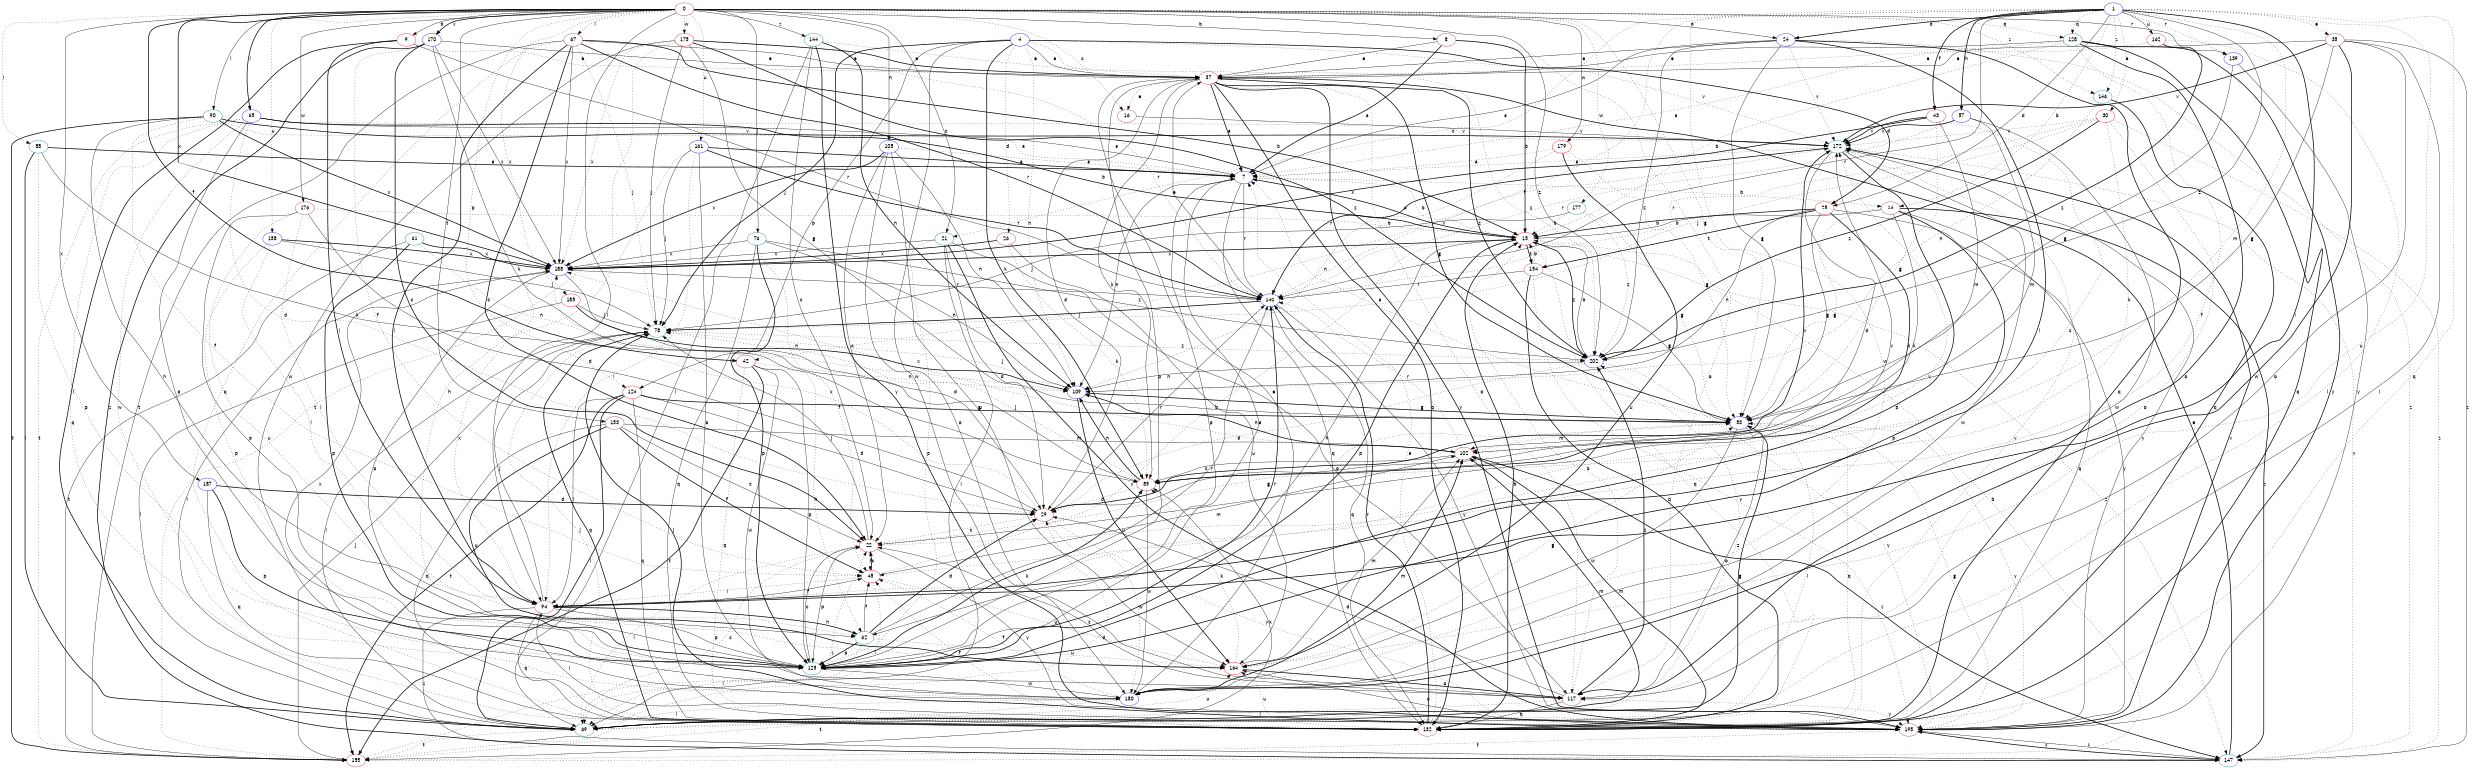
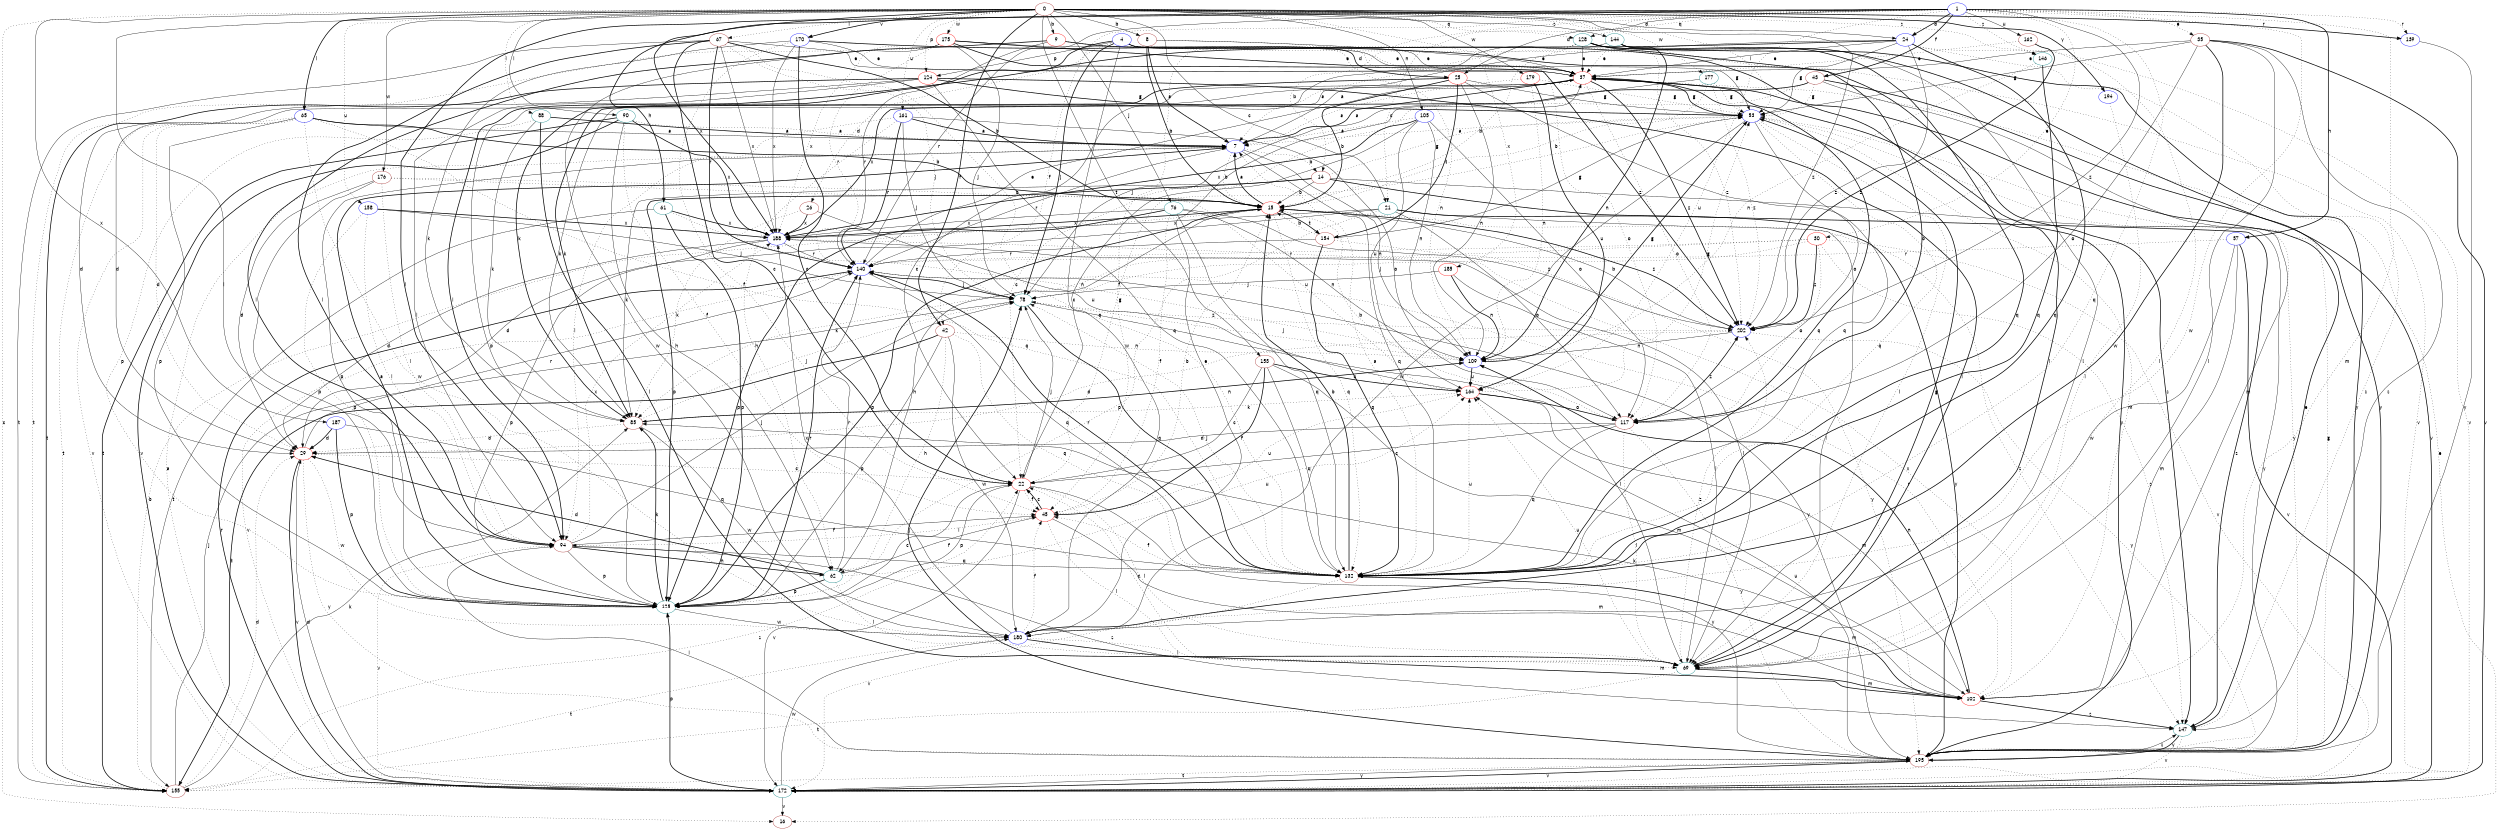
  strict digraph {
    fontname=Lato
    node [color=brown fontname=Lato]
    edge [fontname=Lato style=dotted]
    0
    8
    9 [color=red]
    16
    21 [color=teal]
    24 [color=blue]
    42
    53 [color=blue]
    65 [color=blue]
    67
    76 [color=teal]
    88 [color=teal]
    90 [color=teal]
    94
    105 [color=blue]
    124 [color=red]
    128 [color=teal]
    139 [color=blue]
    144 [color=teal]
    146 [color=teal]
    153
    158 [color=blue]
    161 [color=blue]
    170 [color=blue]
    175 [color=red]
    176
    177 [color=teal]
    179 [color=red]
    185 [color=red]
    187 [color=blue]
    188 [color=blue]
+   194 [color=blue]
    202 [color=blue]
    37 [color=red]
    7 [color=blue]
    15 [color=red]
    117
    140 [color=blue]
    69 [color=teal]
    172 [color=teal]
    125 [color=teal]
    195
    29 [color=red]
    132
    147 [color=teal]
    180 [color=blue]
    109 [color=blue]
    62 [color=teal]
    155
    102 [color=red]
    78 [color=teal]
    22 [color=red]
    45 [color=red]
    85
    164 [color=red]
    1 [color=blue]
    14
    25 [color=red]
    30 [color=red]
    35
    43
    57 [color=blue]
    61 [color=teal]
    162
    154
    4 [color=blue]
    26
    0 -> 8 [label=b style=solid]
    0 -> 9 [label=b style=solid]
    0 -> 16 [label=c]
    0 -> 21 [label=c style=solid]
    0 -> 24 [label=d style=solid]
    0 -> 42 [label=f style=bold]
-   0 -> 53 [label=g]
+   0 -> 53 [label=l]
    0 -> 65 [label=i style=bold]
    0 -> 67 [label=i]
    0 -> 76 [label=j style=solid]
    0 -> 88 [label=l]
    0 -> 90 [label=l style=solid]
    0 -> 94 [label=l style=solid]
    0 -> 105 [label=n style=solid]
    0 -> 124 [label=p]
    0 -> 128 [label=q]
-   0 -> 139 [label=r style=solid]
+   0 -> 139 [label=r style=bold]
    0 -> 144 [label=s style=solid]
    0 -> 146 [label=s]
    0 -> 153 [label=t style=solid]
    0 -> 158 [label=u]
    0 -> 161 [label=u]
    0 -> 170 [label=v style=bold]
    0 -> 175 [label=w]
    0 -> 176 [label=w style=solid]
    0 -> 177 [label=w]
    0 -> 179 [label=w style=solid]
    0 -> 185 [label=x]
    0 -> 187 [label=x style=solid]
    0 -> 188 [label=x style=bold]
+   0 -> 194 [label=y style=bold]
    0 -> 202 [label=z style=solid]
    8 -> 37 [label=e style=solid]
    8 -> 7 [label=a style=bold]
    8 -> 15 [label=b style=bold]
    8 -> 117 [label=o]
    9 -> 94 [label=l style=bold]
    9 -> 37 [label=e]
    9 -> 140 [label=r style=solid]
    9 -> 69 [label=i style=bold]
-   16 -> 172 [label=v style=solid]
+   172 -> 16 [label=v style=solid]
    21 -> 188 [label=x style=solid]
    21 -> 117 [label=o style=solid]
    21 -> 69 [label=i style=solid]
    21 -> 125 [label=p]
    21 -> 195 [label=y style=bold]
    21 -> 29 [label=d style=solid]
    24 -> 53 [label=g style=solid]
    24 -> 94 [label=l style=bold]
    24 -> 202 [label=z style=solid]
    24 -> 37 [label=e style=solid]
    24 -> 7 [label=a style=solid]
    24 -> 172 [label=v]
    24 -> 132 [label=q style=bold]
    24 -> 147 [label=s]
    42 -> 125 [label=p style=solid]
    42 -> 132 [label=q]
    42 -> 180 [label=w style=solid]
    42 -> 109 [label=n]
    42 -> 62 [label=h]
    42 -> 155 [label=t style=bold]
    53 -> 7 [label=a]
    53 -> 117 [label=o style=solid]
    53 -> 69 [label=i]
    53 -> 195 [label=y]
    53 -> 132 [label=q]
    53 -> 180 [label=w style=solid]
    53 -> 102 [label=m]
    65 -> 7 [label=a style=solid]
    65 -> 15 [label=b style=bold]
    65 -> 172 [label=v]
    65 -> 125 [label=p style=solid]
    65 -> 29 [label=d]
    65 -> 132 [label=q]
    65 -> 180 [label=w]
    65 -> 155 [label=t]
    67 -> 94 [label=l style=bold]
    67 -> 188 [label=x style=solid]
    67 -> 37 [label=e style=solid]
    67 -> 15 [label=b style=bold]
    67 -> 140 [label=r style=bold]
    67 -> 132 [label=q]
    67 -> 155 [label=t style=solid]
    67 -> 78 [label=j]
    67 -> 22 [label=c style=bold]
    76 -> 188 [label=x style=solid]
    76 -> 202 [label=z style=solid]
    76 -> 125 [label=p style=bold]
    76 -> 132 [label=q style=solid]
    76 -> 109 [label=n style=solid]
    76 -> 45 [label=f]
    88 -> 7 [label=a style=bold]
    88 -> 69 [label=i style=bold]
    88 -> 125 [label=p]
    88 -> 85 [label=k style=solid]
    90 -> 188 [label=x style=bold]
    90 -> 7 [label=a]
    90 -> 172 [label=v style=bold]
    90 -> 62 [label=h style=solid]
    90 -> 155 [label=t style=bold]
    90 -> 45 [label=f]
    94 -> 188 [label=x]
    94 -> 172 [label=v]
    94 -> 125 [label=p style=solid]
    94 -> 132 [label=q style=solid]
    94 -> 147 [label=s style=solid]
    94 -> 62 [label=h style=bold]
    94 -> 78 [label=j style=solid]
    94 -> 45 [label=f style=solid]
    105 -> 188 [label=x style=bold]
    105 -> 7 [label=a]
    105 -> 117 [label=o style=solid]
    105 -> 109 [label=n style=solid]
    105 -> 22 [label=c style=solid]
    105 -> 164 [label=u style=solid]
    124 -> 53 [label=g style=bold]
    124 -> 94 [label=l style=solid]
    124 -> 69 [label=i style=bold]
    124 -> 29 [label=d style=solid]
    124 -> 132 [label=q style=solid]
    124 -> 155 [label=t style=bold]
    128 -> 37 [label=e style=solid]
    128 -> 7 [label=a]
    128 -> 15 [label=b]
    128 -> 117 [label=o style=bold]
    128 -> 195 [label=y style=bold]
    128 -> 132 [label=q style=bold]
    128 -> 45 [label=f]
-   139 -> 53 [label=g style=solid]
    139 -> 195 [label=y style=solid]
    144 -> 37 [label=e]
    144 -> 69 [label=i style=solid]
    144 -> 195 [label=y style=bold]
    144 -> 109 [label=n style=bold]
    144 -> 22 [label=c style=solid]
    146 -> 132 [label=q style=bold]
    146 -> 109 [label=n]
    153 -> 132 [label=q style=solid]
    153 -> 102 [label=m style=solid]
    153 -> 22 [label=c style=solid]
    153 -> 45 [label=f style=bold]
    153 -> 164 [label=u style=bold]
    158 -> 94 [label=l]
    158 -> 188 [label=x style=bold]
    158 -> 125 [label=p]
    158 -> 78 [label=j style=solid]
    161 -> 94 [label=l]
    161 -> 7 [label=a style=bold]
    161 -> 117 [label=o style=solid]
    161 -> 140 [label=r style=bold]
    161 -> 62 [label=h]
    161 -> 78 [label=j style=solid]
    170 -> 188 [label=x style=solid]
    170 -> 37 [label=e style=solid]
    170 -> 147 [label=s style=bold]
    170 -> 22 [label=c style=bold]
    170 -> 45 [label=f]
    170 -> 85 [label=k style=solid]
    175 -> 53 [label=g style=solid]
    175 -> 188 [label=x]
    175 -> 202 [label=z style=bold]
    175 -> 37 [label=e style=bold]
    175 -> 140 [label=r]
    175 -> 180 [label=w style=solid]
    175 -> 155 [label=t]
    175 -> 78 [label=j style=solid]
    176 -> 94 [label=l]
    176 -> 15 [label=b]
    176 -> 125 [label=p style=solid]
    176 -> 29 [label=d style=solid]
    176 -> 164 [label=u]
    177 -> 53 [label=g]
    177 -> 202 [label=z]
    177 -> 15 [label=b]
    177 -> 78 [label=j style=solid]
    179 -> 53 [label=g]
    179 -> 7 [label=a]
    179 -> 109 [label=n]
    179 -> 164 [label=u style=bold]
    185 -> 69 [label=i style=solid]
    185 -> 109 [label=n style=bold]
    185 -> 78 [label=j style=solid]
    187 -> 125 [label=p style=bold]
    187 -> 29 [label=d style=bold]
    187 -> 132 [label=q style=solid]
    188 -> 140 [label=r style=solid]
    188 -> 69 [label=i style=solid]
    188 -> 125 [label=p style=solid]
    188 -> 29 [label=d style=solid]
+   194 -> 69 [label=i]
    202 -> 15 [label=b style=solid]
    202 -> 195 [label=y]
    202 -> 29 [label=d]
    202 -> 109 [label=n style=solid]
    37 -> 16 [label=e]
    37 -> 53 [label=g style=bold]
    37 -> 202 [label=z style=bold]
    37 -> 7 [label=a style=bold]
    37 -> 117 [label=o]
    37 -> 125 [label=p style=solid]
    37 -> 195 [label=y style=bold]
    37 -> 29 [label=d style=solid]
    37 -> 132 [label=q style=bold]
    37 -> 85 [label=k style=solid]
    7 -> 15 [label=b]
    7 -> 140 [label=r style=solid]
    7 -> 125 [label=p style=solid]
    7 -> 132 [label=q style=solid]
    7 -> 109 [label=n style=solid]
    7 -> 14 [label=b]
    15 -> 188 [label=x style=bold]
    15 -> 202 [label=z style=bold]
    15 -> 7 [label=a style=bold]
    15 -> 125 [label=p style=bold]
    15 -> 132 [label=q]
    15 -> 147 [label=s]
    15 -> 62 [label=h style=solid]
    15 -> 154 [label=t style=bold]
    117 -> 202 [label=z style=bold]
    117 -> 15 [label=b]
    117 -> 69 [label=i]
    117 -> 195 [label=y]
    117 -> 29 [label=d style=solid]
    117 -> 132 [label=q style=solid]
    117 -> 22 [label=c style=solid]
    140 -> 37 [label=e style=solid]
    140 -> 172 [label=v]
    140 -> 195 [label=y style=solid]
    140 -> 132 [label=q style=solid]
    140 -> 78 [label=j style=bold]
    69 -> 53 [label=g style=bold]
    69 -> 202 [label=z]
    69 -> 155 [label=t]
    69 -> 102 [label=m style=bold]
    69 -> 22 [label=c]
    69 -> 164 [label=u]
    172 -> 7 [label=a]
    172 -> 140 [label=r style=bold]
    172 -> 125 [label=p style=bold]
    172 -> 195 [label=y style=solid]
    172 -> 29 [label=d style=solid]
    172 -> 180 [label=w style=solid]
-   125 -> 7 [label=a style=solid]
+   125 -> 7 [label=a style=bold]
    125 -> 140 [label=r style=bold]
    125 -> 180 [label=w style=solid]
    125 -> 22 [label=c style=solid]
    125 -> 85 [label=k style=bold]
    195 -> 53 [label=g]
    195 -> 94 [label=l style=solid]
    195 -> 172 [label=v style=bold]
    195 -> 147 [label=s style=solid]
    195 -> 155 [label=t]
    195 -> 78 [label=j style=bold]
    195 -> 164 [label=u style=solid]
-   29 -> 188 [label=x]
    29 -> 140 [label=r style=solid]
    29 -> 172 [label=v style=bold]
    29 -> 195 [label=y]
    29 -> 180 [label=w]
    29 -> 22 [label=c]
    132 -> 7 [label=a]
    132 -> 15 [label=b style=bold]
    132 -> 140 [label=r style=bold]
    132 -> 172 [label=v]
    132 -> 102 [label=m style=bold]
    132 -> 78 [label=j]
    132 -> 45 [label=f]
    132 -> 164 [label=u]
    147 -> 37 [label=e style=bold]
    147 -> 172 [label=v]
    147 -> 195 [label=y style=bold]
    180 -> 188 [label=x style=solid]
    180 -> 37 [label=e style=solid]
    180 -> 69 [label=i]
    180 -> 155 [label=t]
    180 -> 102 [label=m style=bold]
    180 -> 45 [label=f]
    109 -> 53 [label=g style=bold]
    109 -> 78 [label=j]
    109 -> 164 [label=u style=bold]
    62 -> 140 [label=r style=solid]
    62 -> 69 [label=i]
    62 -> 125 [label=p style=bold]
    62 -> 29 [label=d style=bold]
    62 -> 45 [label=f style=solid]
    62 -> 164 [label=u]
    155 -> 15 [label=b]
    155 -> 29 [label=d]
    155 -> 78 [label=j style=solid]
    155 -> 22 [label=s]
    155 -> 85 [label=k style=solid]
    102 -> 188 [label=x]
    102 -> 140 [label=r]
    102 -> 147 [label=s style=bold]
    102 -> 109 [label=n style=bold]
    102 -> 85 [label=k style=solid]
    78 -> 202 [label=z]
    78 -> 69 [label=i style=solid]
    78 -> 132 [label=q style=bold]
    22 -> 53 [label=g]
    22 -> 69 [label=i]
    22 -> 172 [label=v style=solid]
    22 -> 125 [label=p style=solid]
    22 -> 195 [label=y style=solid]
    22 -> 78 [label=j style=solid]
    22 -> 45 [label=f]
    45 -> 94 [label=l]
    45 -> 15 [label=b]
    45 -> 69 [label=i]
    45 -> 102 [label=m style=solid]
    45 -> 22 [label=c style=bold]
    45 -> 164 [label=u]
    85 -> 29 [label=d]
    85 -> 180 [label=w style=solid]
    85 -> 109 [label=n style=bold]
    85 -> 78 [label=j]
    164 -> 53 [label=g]
    164 -> 117 [label=o style=bold]
    164 -> 102 [label=m style=solid]
    164 -> 85 [label=k]
    1 -> 21 [label=c]
    1 -> 24 [label=d style=bold]
    1 -> 42 [label=f]
    1 -> 94 [label=l style=bold]
    1 -> 128 [label=q]
    1 -> 139 [label=r]
    1 -> 146 [label=s]
    1 -> 202 [label=z style=solid]
    1 -> 140 [label=r style=solid]
    1 -> 132 [label=q]
    1 -> 180 [label=w]
    1 -> 102 [label=m]
    1 -> 164 [label=u]
    1 -> 14 [label=b]
    1 -> 25 [label=d style=solid]
    1 -> 30 [label=e]
    1 -> 35 [label=e]
    1 -> 43 [label=f style=bold]
    1 -> 57 [label=h style=bold]
+   1 -> 61 [label=h style=bold]
    1 -> 162 [label=u style=solid]
    14 -> 53 [label=g]
    14 -> 15 [label=b style=solid]
    14 -> 125 [label=p style=bold]
    14 -> 195 [label=y style=solid]
    14 -> 147 [label=s style=bold]
    14 -> 85 [label=k style=solid]
    25 -> 53 [label=g style=solid]
    25 -> 15 [label=b style=bold]
    25 -> 132 [label=q style=solid]
    25 -> 109 [label=n style=solid]
    25 -> 85 [label=k style=bold]
    25 -> 154 [label=t style=bold]
    30 -> 202 [label=z style=bold]
    30 -> 117 [label=o]
    30 -> 140 [label=r]
    30 -> 172 [label=v]
    30 -> 147 [label=s]
    30 -> 78 [label=j]
    30 -> 85 [label=k]
    35 -> 53 [label=g style=solid]
    35 -> 37 [label=e style=solid]
    35 -> 117 [label=o style=solid]
    35 -> 69 [label=i style=solid]
    35 -> 172 [label=v style=bold]
    35 -> 147 [label=s style=solid]
    35 -> 180 [label=w style=bold]
    43 -> 53 [label=g]
    43 -> 188 [label=x style=bold]
    43 -> 172 [label=v style=bold]
    43 -> 102 [label=m style=solid]
    43 -> 22 [label=c]
    57 -> 140 [label=r]
    57 -> 172 [label=v style=bold]
    57 -> 180 [label=w style=solid]
    57 -> 102 [label=m style=solid]
    61 -> 188 [label=x style=bold]
    61 -> 125 [label=p style=bold]
    61 -> 109 [label=n]
    61 -> 155 [label=t style=solid]
    162 -> 202 [label=z style=bold]
    162 -> 37 [label=e]
    162 -> 69 [label=i]
    154 -> 53 [label=g style=solid]
    154 -> 15 [label=b]
    154 -> 140 [label=r style=solid]
    154 -> 195 [label=y]
    154 -> 132 [label=q style=bold]
    4 -> 124 [label=p style=solid]
    4 -> 202 [label=z]
    4 -> 37 [label=e style=solid]
    4 -> 172 [label=v]
    4 -> 180 [label=w style=solid]
    4 -> 109 [label=n]
    4 -> 78 [label=j style=bold]
    4 -> 85 [label=k style=bold]
    4 -> 25 [label=d style=bold]
    4 -> 26 [label=d]
    26 -> 188 [label=x style=bold]
    26 -> 85 [label=k]
    26 -> 164 [label=u style=solid]
  }
